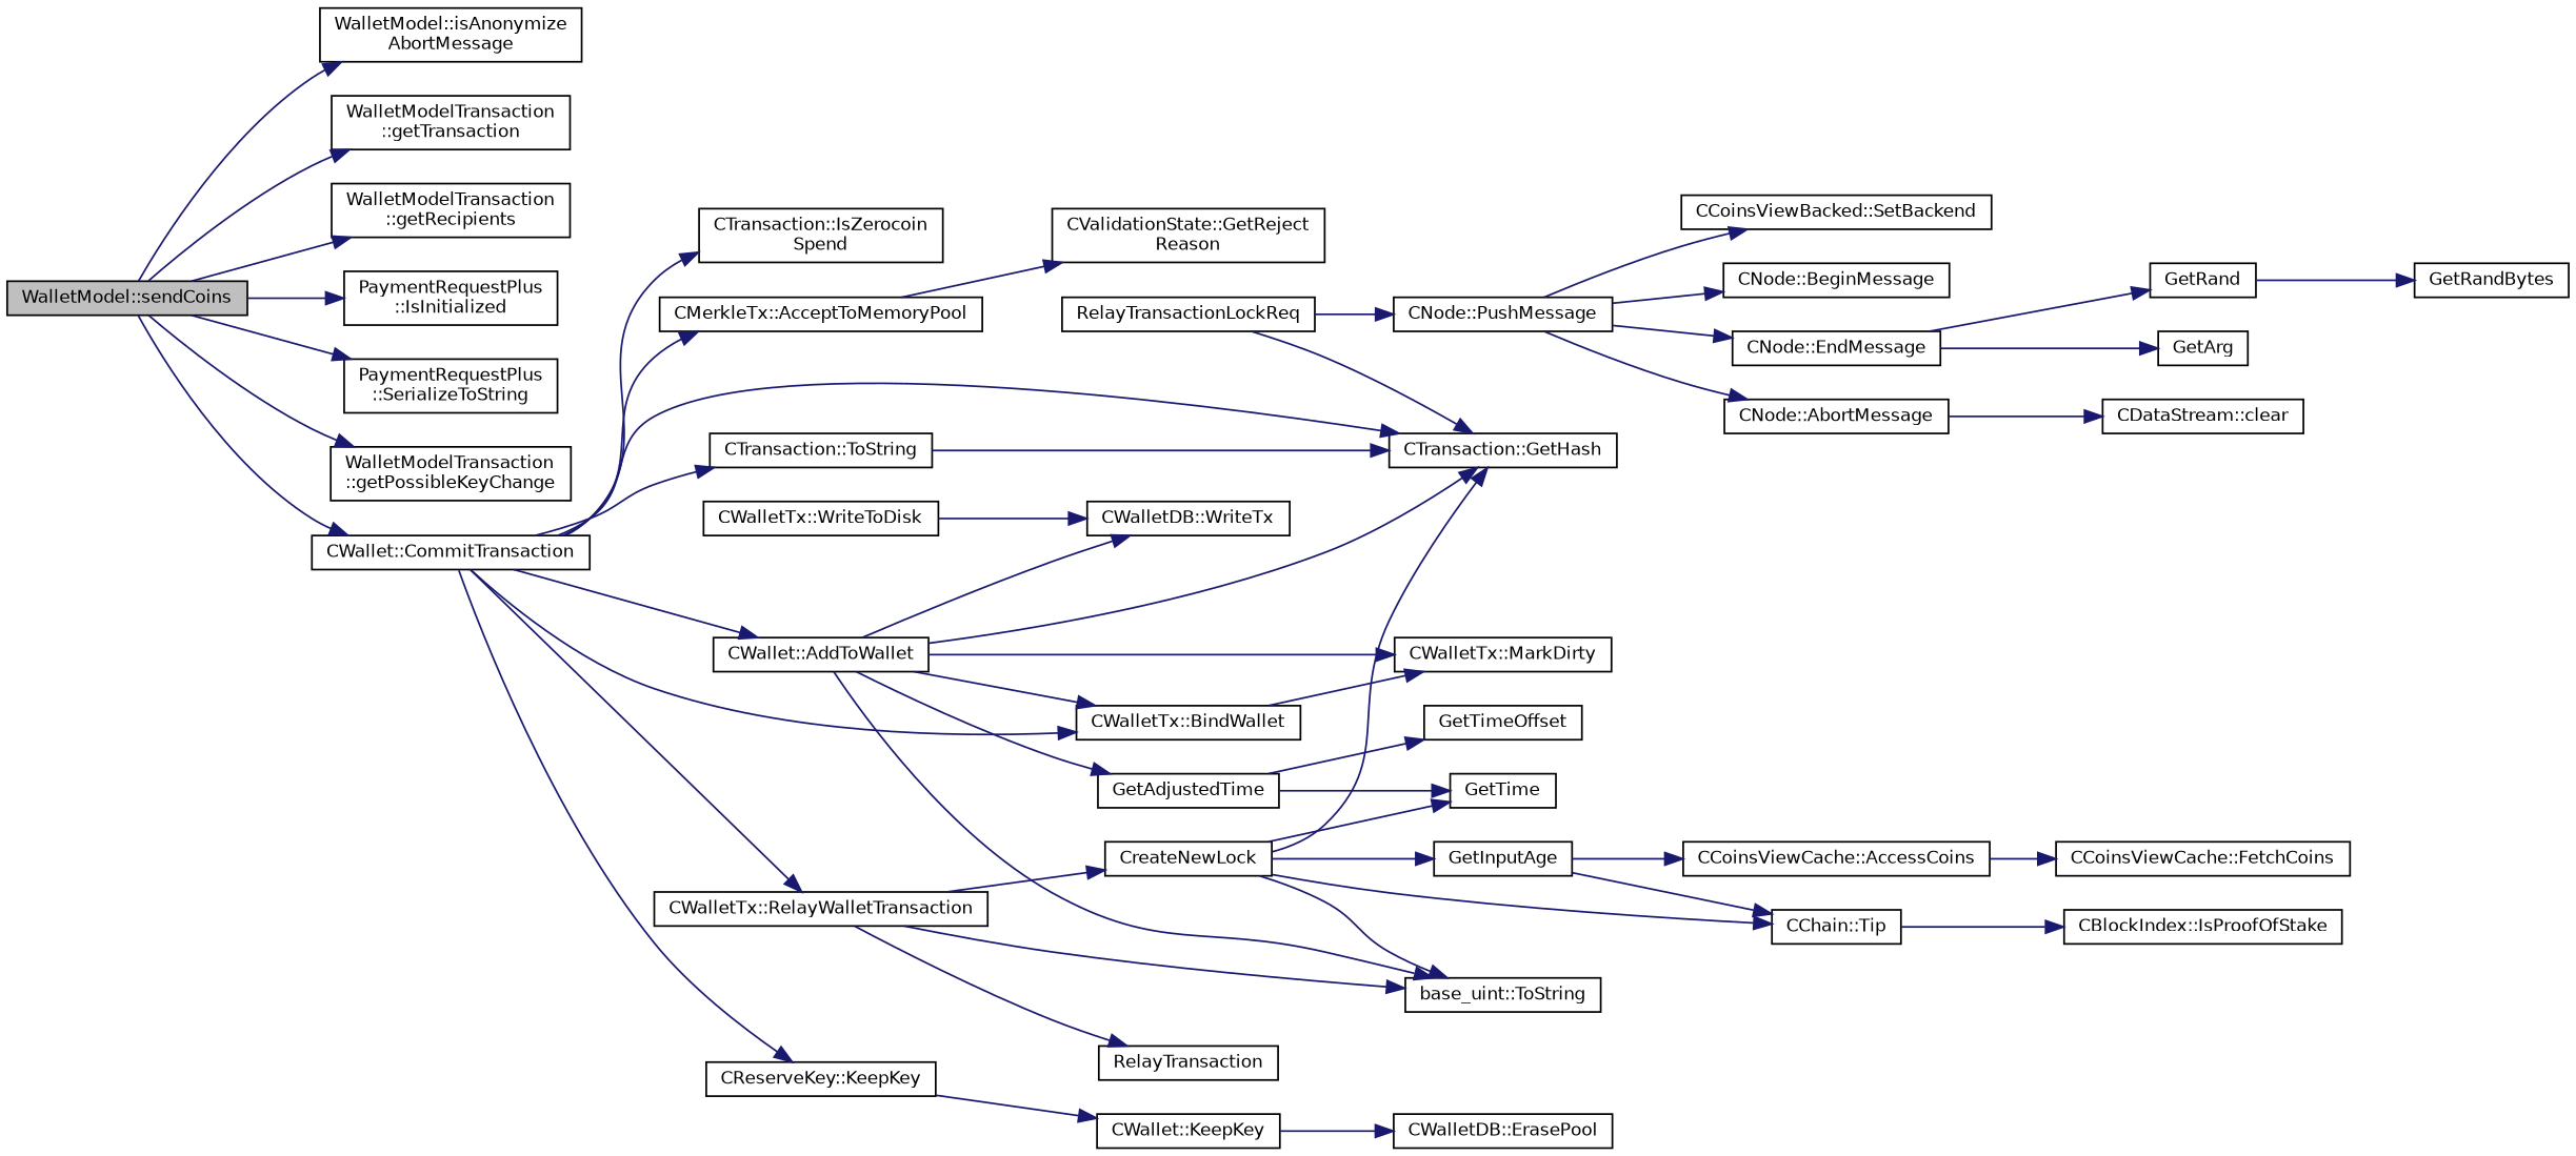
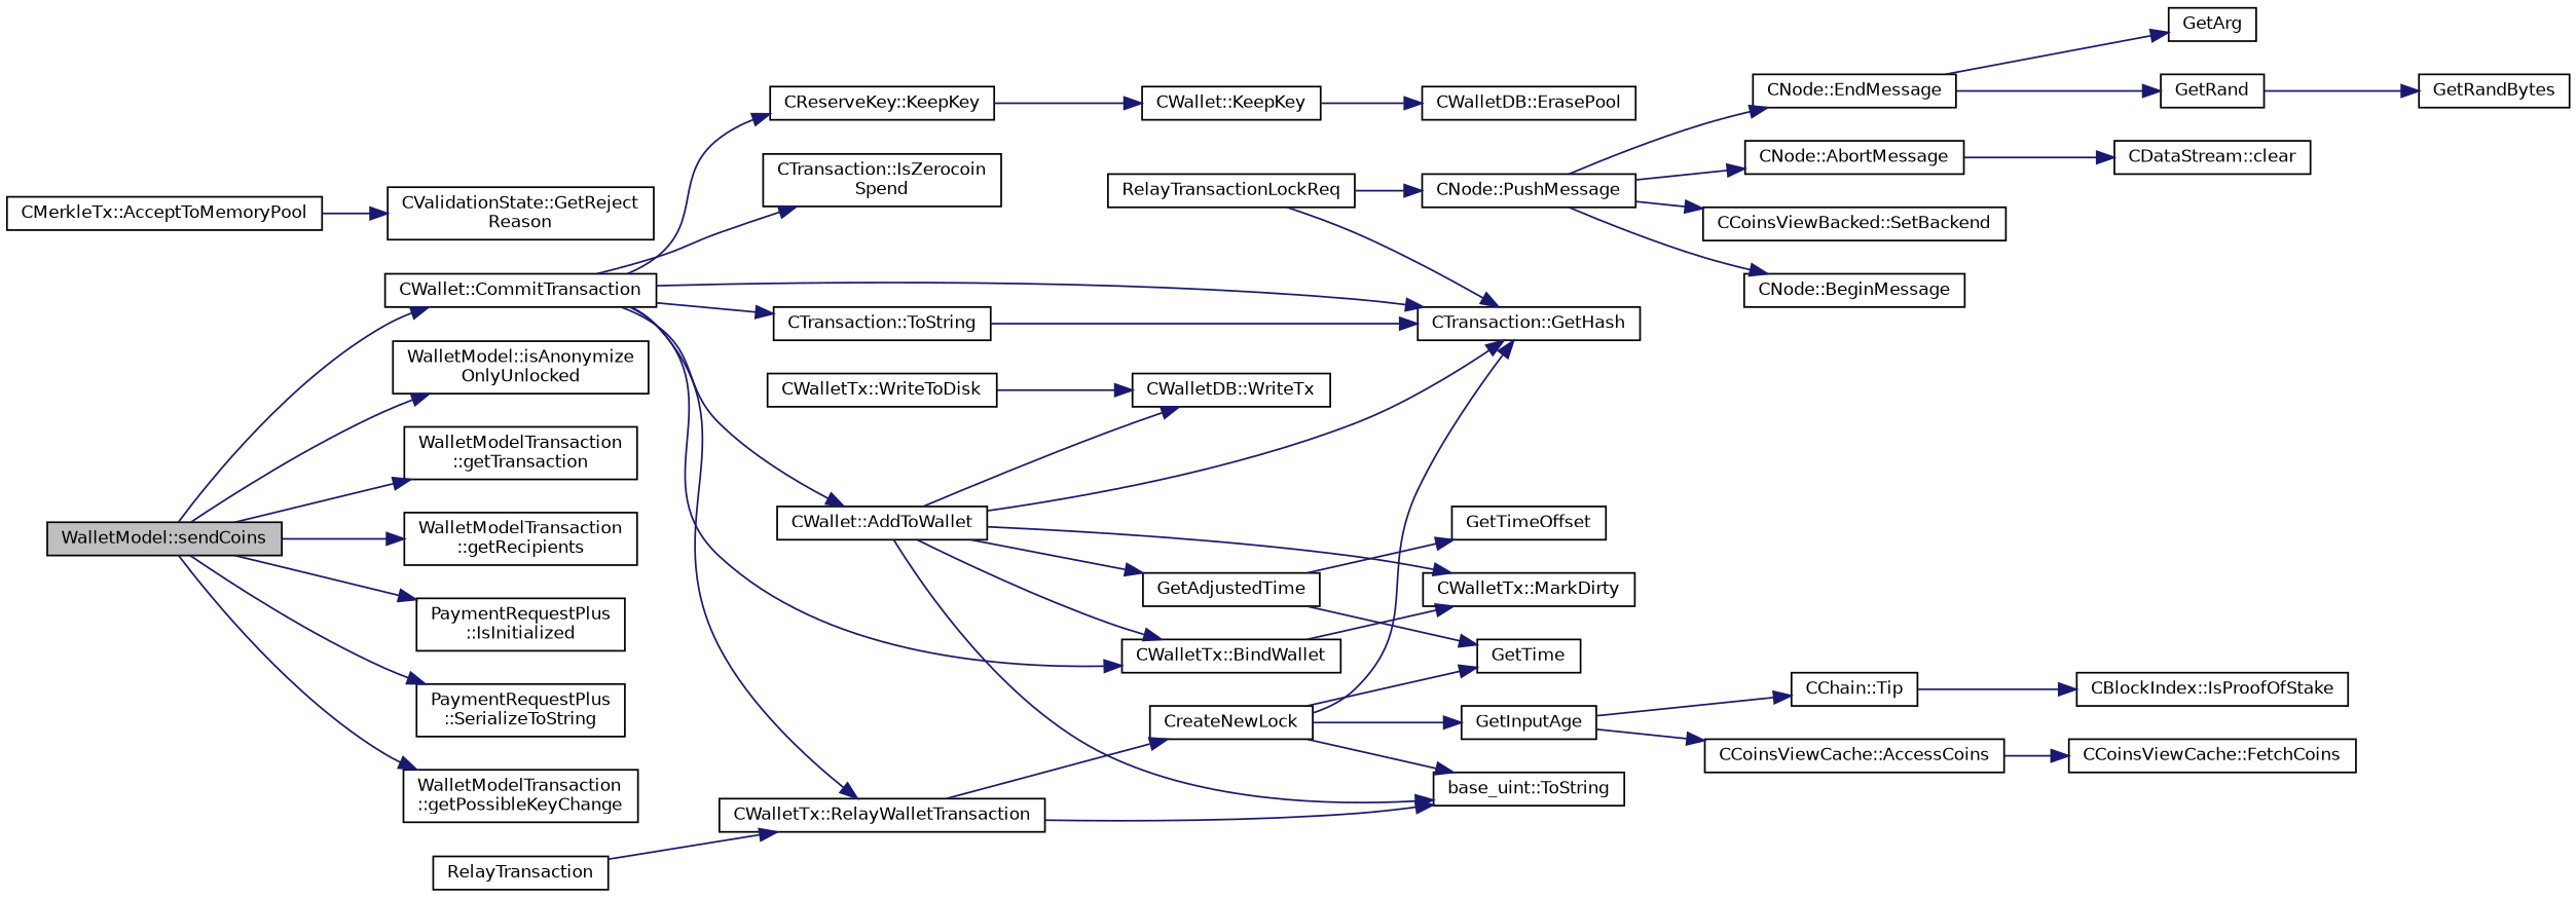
  digraph {
    rankdir=LR
    node [color=black fillcolor=white fontname=Helvetica fontsize=10 shape=record style=filled]
    edge [color=midnightblue fontname=Helvetica fontsize=10 labelfontname=Helvetica labelfontsize=10 style=solid]
    n1 [fillcolor=grey75 fontcolor=black height=0.2 label="WalletModel::sendCoins" width=0.4]
-   n2 [height=0.2 label="WalletModel::isAnonymize\lAbortMessage" width=0.4]
+   n2 [height=0.2 label="WalletModel::isAnonymize\lOnlyUnlocked" width=0.4]
    n3 [height=0.2 label="WalletModelTransaction\l::getTransaction" width=0.4]
    n4 [height=0.2 label="WalletModelTransaction\l::getRecipients" width=0.4]
    n5 [height=0.2 label="PaymentRequestPlus\l::IsInitialized" width=0.4]
    n6 [height=0.2 label="PaymentRequestPlus\l::SerializeToString" width=0.4]
    n7 [height=0.2 label="WalletModelTransaction\l::getPossibleKeyChange" width=0.4]
    n8 [height=0.2 label="CWallet::CommitTransaction" width=0.4]
    n9 [height=0.2 label="CTransaction::ToString" width=0.4]
    n10 [height=0.2 label="CTransaction::GetHash" width=0.4]
    n11 [height=0.2 label="CReserveKey::KeepKey" width=0.4]
    n12 [height=0.2 label="CWallet::AddToWallet" width=0.4]
    n13 [height=0.2 label="CWalletTx::BindWallet" width=0.4]
    n14 [height=0.2 label="CTransaction::IsZerocoin\lSpend" width=0.4]
    n15 [height=0.2 label="CMerkleTx::AcceptToMemoryPool" width=0.4]
    n16 [height=0.2 label="CWalletTx::RelayWalletTransaction" width=0.4]
    n17 [height=0.2 label="CWallet::KeepKey" width=0.4]
    n18 [height=0.2 label="CWalletTx::MarkDirty" width=0.4]
    n19 [height=0.2 label=GetAdjustedTime width=0.4]
    n20 [height=0.2 label="base_uint::ToString" width=0.4]
    n21 [height=0.2 label="CWalletDB::WriteTx" width=0.4]
    n22 [height=0.2 label="CValidationState::GetReject\lReason" width=0.4]
    n23 [height=0.2 label=CreateNewLock width=0.4]
    n24 [height=0.2 label=RelayTransaction width=0.4]
    n25 [height=0.2 label="CWalletDB::ErasePool" width=0.4]
    n26 [height=0.2 label=GetTime width=0.4]
    n27 [height=0.2 label=GetTimeOffset width=0.4]
    n28 [height=0.2 label="CWalletTx::WriteToDisk" width=0.4]
    n29 [height=0.2 label=GetInputAge width=0.4]
    n30 [height=0.2 label="CChain::Tip" width=0.4]
    n31 [height=0.2 label=RelayTransactionLockReq width=0.4]
    n32 [height=0.2 label="CNode::PushMessage" width=0.4]
    n33 [height=0.2 label="CCoinsViewCache::AccessCoins" width=0.4]
    n34 [height=0.2 label="CBlockIndex::IsProofOfStake" width=0.4]
    n35 [height=0.2 label="CCoinsViewBacked::SetBackend" width=0.4]
    n36 [height=0.2 label="CCoinsViewCache::FetchCoins" width=0.4]
    n37 [height=0.2 label="CNode::BeginMessage" width=0.4]
    n38 [height=0.2 label="CNode::EndMessage" width=0.4]
    n39 [height=0.2 label="CNode::AbortMessage" width=0.4]
    n40 [height=0.2 label=GetRand width=0.4]
    n41 [height=0.2 label=GetArg width=0.4]
    n42 [height=0.2 label="CDataStream::clear" width=0.4]
    n43 [height=0.2 label=GetRandBytes width=0.4]
    n1 -> n2
    n1 -> n3
    n1 -> n4
    n1 -> n5
    n1 -> n6
    n1 -> n7
    n1 -> n8
    n8 -> n9
    n8 -> n10
    n8 -> n11
    n8 -> n12
    n8 -> n13
    n8 -> n14
-   n8 -> n15
    n8 -> n16
    n9 -> n10
    n11 -> n17
    n12 -> n10
    n12 -> n13
    n12 -> n18
    n12 -> n19
    n12 -> n20
    n12 -> n21
    n13 -> n18
    n15 -> n22
    n16 -> n20
    n16 -> n23
-   n16 -> n24
+   n24 -> n16
    n17 -> n25
    n19 -> n26
    n19 -> n27
    n23 -> n10
    n23 -> n20
    n23 -> n26
    n23 -> n29
-   n23 -> n30
    n28 -> n21
    n29 -> n30
    n29 -> n33
    n30 -> n34
    n31 -> n10
    n31 -> n32
    n32 -> n35
    n32 -> n37
    n32 -> n38
    n32 -> n39
    n33 -> n36
    n38 -> n40
    n38 -> n41
    n39 -> n42
    n40 -> n43
  }
